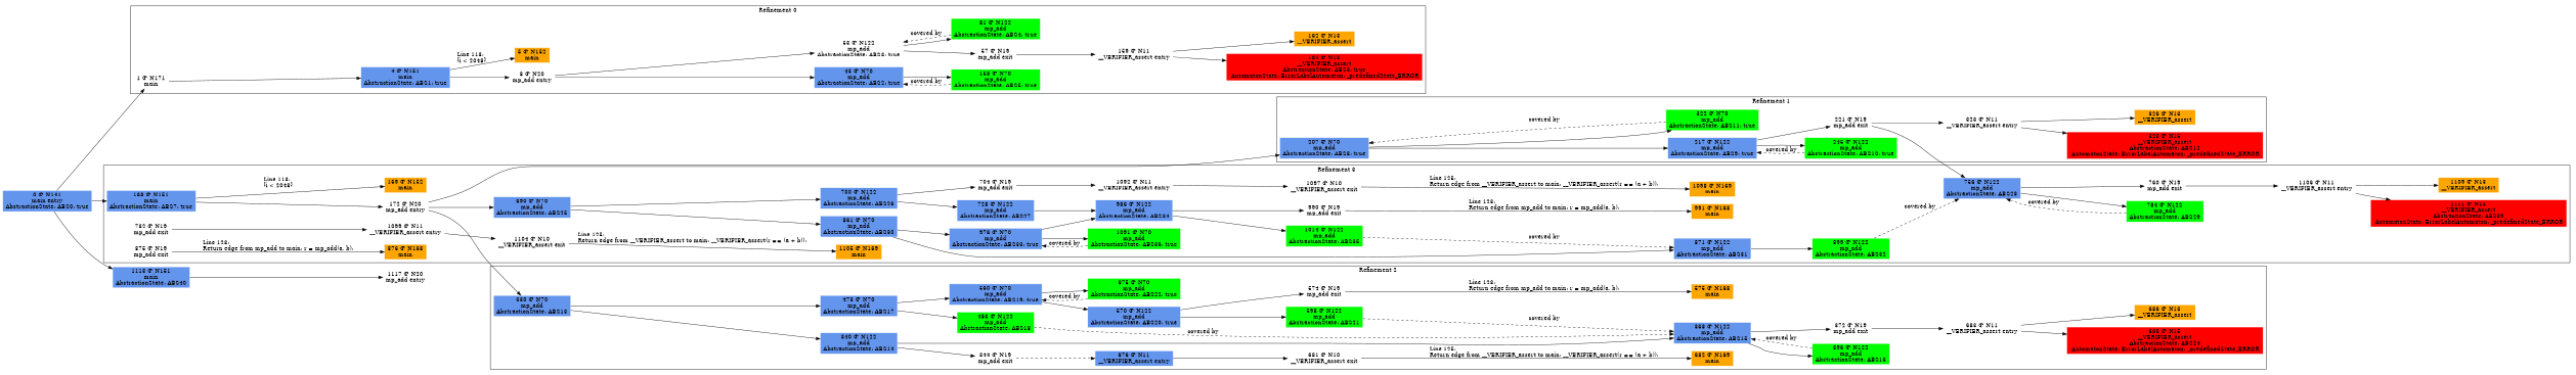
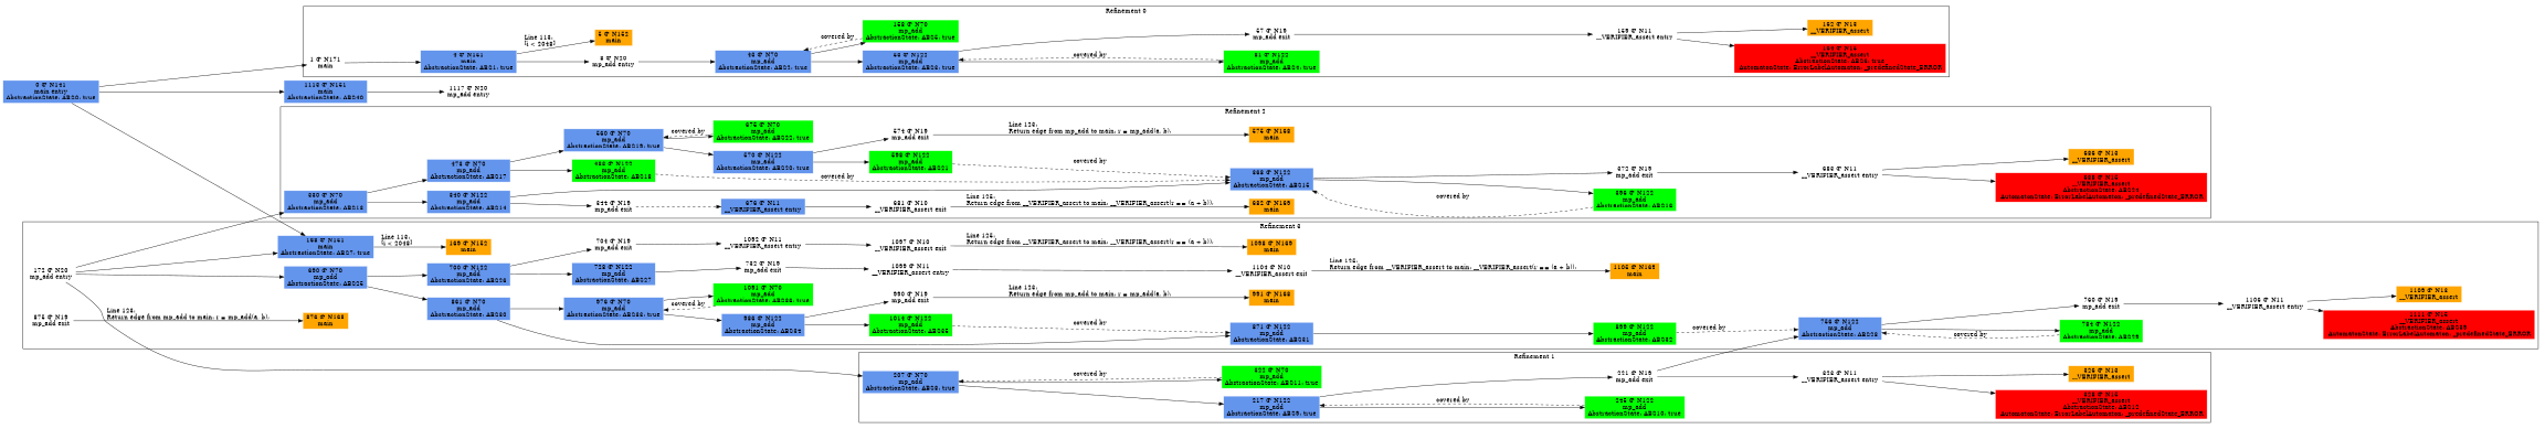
  digraph {
    rankdir=LR
    node [color=white shape=box style=filled]
    n1 [label="1 @ N171\nmain\n"]
    n2 [fillcolor=cornflowerblue label="4 @ N151\nmain\nAbstractionState: ABS1: true\n"]
    n3 [label="8 @ N20\nmp_add entry\n"]
    n4 [fillcolor=orange label="5 @ N152\nmain\n"]
    n5 [fillcolor=cornflowerblue label="43 @ N70\nmp_add\nAbstractionState: ABS2: true\n"]
-   n6 [fillcolor=white label="53 @ N122\nmp_add\nAbstractionState: ABS3: true\n"]
+   n6 [fillcolor=cornflowerblue label="53 @ N122\nmp_add\nAbstractionState: ABS3: true\n"]
    n7 [fillcolor=green label="158 @ N70\nmp_add\nAbstractionState: ABS5: true\n"]
    n8 [fillcolor=green label="81 @ N122\nmp_add\nAbstractionState: ABS4: true\n"]
    n9 [label="57 @ N19\nmp_add exit\n"]
    n10 [label="159 @ N11\n__VERIFIER_assert entry\n"]
    n11 [fillcolor=red label="164 @ N15\n__VERIFIER_assert\nAbstractionState: ABS6: true\n AutomatonState: ErrorLabelAutomaton: _predefinedState_ERROR\n"]
    n12 [fillcolor=orange label="162 @ N13\n__VERIFIER_assert\n"]
    n13 [fillcolor=cornflowerblue label="207 @ N70\nmp_add\nAbstractionState: ABS8: true\n"]
    n14 [fillcolor=cornflowerblue label="217 @ N122\nmp_add\nAbstractionState: ABS9: true\n"]
    n15 [fillcolor=green label="322 @ N70\nmp_add\nAbstractionState: ABS11: true\n"]
    n16 [fillcolor=green label="245 @ N122\nmp_add\nAbstractionState: ABS10: true\n"]
    n17 [label="221 @ N19\nmp_add exit\n"]
    n18 [label="323 @ N11\n__VERIFIER_assert entry\n"]
    n19 [fillcolor=red label="328 @ N15\n__VERIFIER_assert\nAbstractionState: ABS12\n AutomatonState: ErrorLabelAutomaton: _predefinedState_ERROR\n"]
    n20 [fillcolor=orange label="326 @ N13\n__VERIFIER_assert\n"]
    n21 [fillcolor=cornflowerblue label="330 @ N70\nmp_add\nAbstractionState: ABS13\n"]
    n22 [fillcolor=cornflowerblue label="340 @ N122\nmp_add\nAbstractionState: ABS14\n"]
    n23 [fillcolor=cornflowerblue label="473 @ N70\nmp_add\nAbstractionState: ABS17\n"]
    n24 [fillcolor=cornflowerblue label="368 @ N122\nmp_add\nAbstractionState: ABS15\n"]
    n25 [label="344 @ N19\nmp_add exit\n"]
    n26 [fillcolor=green label="396 @ N122\nmp_add\nAbstractionState: ABS16\n"]
    n27 [label="372 @ N19\nmp_add exit\n"]
    n28 [label="683 @ N11\n__VERIFIER_assert entry\n"]
    n29 [fillcolor=red label="688 @ N15\n__VERIFIER_assert\nAbstractionState: ABS24\n AutomatonState: ErrorLabelAutomaton: _predefinedState_ERROR\n"]
    n30 [fillcolor=orange label="686 @ N13\n__VERIFIER_assert\n"]
    n31 [fillcolor=cornflowerblue label="676 @ N11\n__VERIFIER_assert entry\n"]
    n32 [label="681 @ N10\n__VERIFIER_assert exit\n"]
    n33 [fillcolor=orange label="682 @ N169\nmain\n"]
    n34 [fillcolor=green label="483 @ N122\nmp_add\nAbstractionState: ABS18\n"]
    n35 [fillcolor=cornflowerblue label="560 @ N70\nmp_add\nAbstractionState: ABS19: true\n"]
    n36 [fillcolor=cornflowerblue label="570 @ N122\nmp_add\nAbstractionState: ABS20: true\n"]
    n37 [fillcolor=green label="675 @ N70\nmp_add\nAbstractionState: ABS22: true\n"]
    n38 [fillcolor=green label="598 @ N122\nmp_add\nAbstractionState: ABS21\n"]
    n39 [label="574 @ N19\nmp_add exit\n"]
    n40 [fillcolor=orange label="575 @ N168\nmain\n"]
    n41 [label="172 @ N20\nmp_add entry\n"]
    n42 [fillcolor=cornflowerblue label="690 @ N70\nmp_add\nAbstractionState: ABS25\n"]
    n43 [fillcolor=cornflowerblue label="168 @ N151\nmain\nAbstractionState: ABS7: true\n"]
    n44 [fillcolor=orange label="169 @ N152\nmain\n"]
    n45 [fillcolor=cornflowerblue label="700 @ N122\nmp_add\nAbstractionState: ABS26\n"]
    n46 [fillcolor=cornflowerblue label="861 @ N70\nmp_add\nAbstractionState: ABS30\n"]
    n47 [fillcolor=cornflowerblue label="728 @ N122\nmp_add\nAbstractionState: ABS27\n"]
    n48 [label="704 @ N19\nmp_add exit\n"]
    n49 [fillcolor=cornflowerblue label="756 @ N122\nmp_add\nAbstractionState: ABS28\n"]
    n50 [label="732 @ N19\nmp_add exit\n"]
    n51 [fillcolor=green label="784 @ N122\nmp_add\nAbstractionState: ABS29\n"]
    n52 [label="760 @ N19\nmp_add exit\n"]
    n53 [label="1106 @ N11\n__VERIFIER_assert entry\n"]
    n54 [fillcolor=red label="1111 @ N15\n__VERIFIER_assert\nAbstractionState: ABS39\n AutomatonState: ErrorLabelAutomaton: _predefinedState_ERROR\n"]
    n55 [fillcolor=orange label="1109 @ N13\n__VERIFIER_assert\n"]
    n56 [label="1099 @ N11\n__VERIFIER_assert entry\n"]
    n57 [label="1104 @ N10\n__VERIFIER_assert exit\n"]
    n58 [fillcolor=orange label="1105 @ N169\nmain\n"]
    n59 [label="1092 @ N11\n__VERIFIER_assert entry\n"]
    n60 [label="1097 @ N10\n__VERIFIER_assert exit\n"]
    n61 [fillcolor=orange label="1098 @ N169\nmain\n"]
    n62 [fillcolor=cornflowerblue label="871 @ N122\nmp_add\nAbstractionState: ABS31\n"]
    n63 [fillcolor=cornflowerblue label="976 @ N70\nmp_add\nAbstractionState: ABS33: true\n"]
    n64 [fillcolor=green label="899 @ N122\nmp_add\nAbstractionState: ABS32\n"]
    n65 [label="875 @ N19\nmp_add exit\n"]
    n66 [fillcolor=orange label="876 @ N168\nmain\n"]
    n67 [fillcolor=cornflowerblue label="986 @ N122\nmp_add\nAbstractionState: ABS34\n"]
    n68 [fillcolor=green label="1091 @ N70\nmp_add\nAbstractionState: ABS36: true\n"]
    n69 [fillcolor=green label="1014 @ N122\nmp_add\nAbstractionState: ABS35\n"]
    n70 [label="990 @ N19\nmp_add exit\n"]
    n71 [fillcolor=orange label="991 @ N168\nmain\n"]
    n72 [fillcolor=cornflowerblue label="0 @ N141\nmain entry\nAbstractionState: ABS0: true\n"]
    n73 [fillcolor=cornflowerblue label="1113 @ N151\nmain\nAbstractionState: ABS40\n"]
    n74 [label="1117 @ N20\nmp_add entry\n"]
    subgraph cluster_1 {
      label="Refinement 0"
      n1
      n2
      n3
      n4
      n5
      n6
      n7
      n8
      n9
      n10
      n11
      n12
    }
    subgraph cluster_2 {
      label="Refinement 1"
      n13
      n14
      n15
      n16
      n17
      n18
      n19
      n20
    }
    subgraph cluster_3 {
      label="Refinement 2"
      n21
      n22
      n23
      n24
      n25
      n26
      n27
      n28
      n29
      n30
      n31
      n32
      n33
      n34
      n35
      n36
      n37
      n38
      n39
      n40
    }
    subgraph cluster_4 {
      label="Refinement 3"
      n41
      n42
      n43
      n44
      n45
      n46
      n47
      n48
      n49
      n50
      n51
      n52
      n53
      n54
      n55
      n56
      n57
      n58
      n59
      n60
      n61
      n62
      n63
      n64
      n65
      n66
      n67
      n68
      n69
      n70
      n71
    }
    n1 -> n2
    n2 -> n3
    n2 -> n4 [label="Line 113: \l[i < 2048]\l"]
    n3 -> n5
-   n3 -> n6
+   n5 -> n6
    n5 -> n7
    n6 -> n8
    n6 -> n9
    n7 -> n5 [label="covered by" style=dashed weight=0]
    n8 -> n6 [label="covered by" style=dashed weight=0]
    n9 -> n10
    n10 -> n11
    n10 -> n12
    n13 -> n14
    n13 -> n15
    n14 -> n16
    n14 -> n17
    n15 -> n13 [label="covered by" style=dashed weight=0]
    n16 -> n14 [label="covered by" style=dashed weight=0]
    n17 -> n18
    n17 -> n49
    n18 -> n19
    n18 -> n20
    n21 -> n22
    n21 -> n23
    n22 -> n24
    n22 -> n25
    n23 -> n34
    n23 -> n35
    n24 -> n26
    n24 -> n27
    n25 -> n31 [style=dashed]
    n26 -> n24 [label="covered by" style=dashed weight=0]
    n27 -> n28
    n28 -> n29
    n28 -> n30
    n31 -> n32
    n32 -> n33 [label="Line 125: \lReturn edge from __VERIFIER_assert to main: __VERIFIER_assert(r == (a + b));\l"]
    n34 -> n24 [label="covered by" style=dashed weight=0]
    n35 -> n36
    n35 -> n37
    n36 -> n38
    n36 -> n39
    n37 -> n35 [label="covered by" style=dashed weight=0]
    n38 -> n24 [label="covered by" style=dashed weight=0]
    n39 -> n40 [label="Line 123: \lReturn edge from mp_add to main: r = mp_add(a, b);\l"]
    n41 -> n13
    n41 -> n21
    n41 -> n42
    n42 -> n45
    n42 -> n46
-   n43 -> n41
+   n41 -> n43
    n43 -> n44 [label="Line 113: \l[i < 2048]\l"]
    n45 -> n47
    n45 -> n48
    n46 -> n62
    n46 -> n63
-   n47 -> n67
+   n47 -> n50
    n48 -> n59
    n49 -> n51
    n49 -> n52
    n50 -> n56
    n51 -> n49 [label="covered by" style=dashed weight=0]
    n52 -> n53
    n53 -> n54
    n53 -> n55
    n56 -> n57
    n57 -> n58 [label="Line 125: \lReturn edge from __VERIFIER_assert to main: __VERIFIER_assert(r == (a + b));\l"]
    n59 -> n60
    n60 -> n61 [label="Line 125: \lReturn edge from __VERIFIER_assert to main: __VERIFIER_assert(r == (a + b));\l"]
    n62 -> n64
    n63 -> n67
    n63 -> n68
    n64 -> n49 [label="covered by" style=dashed weight=0]
    n65 -> n66 [label="Line 123: \lReturn edge from mp_add to main: r = mp_add(a, b);\l"]
    n67 -> n69
    n67 -> n70
    n68 -> n63 [label="covered by" style=dashed weight=0]
    n69 -> n62 [label="covered by" style=dashed weight=0]
    n70 -> n71 [label="Line 123: \lReturn edge from mp_add to main: r = mp_add(a, b);\l"]
    n72 -> n1
    n72 -> n43
    n72 -> n73
    n73 -> n74
  }
